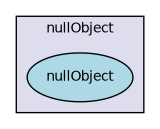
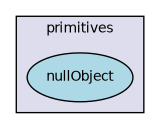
  digraph {
    compound=true
    n1 [fillcolor=lightblue fontname=Helvetica fontsize=10 label=nullObject pencolor=black shape=ellipse style=filled]
    subgraph cluster_1 {
      bgcolor="#ddddee"
      fontname=Helvetica
      fontsize=10
-     label=nullObject
+     label=primitives
      pencolor=black
      n1
    }
  }
